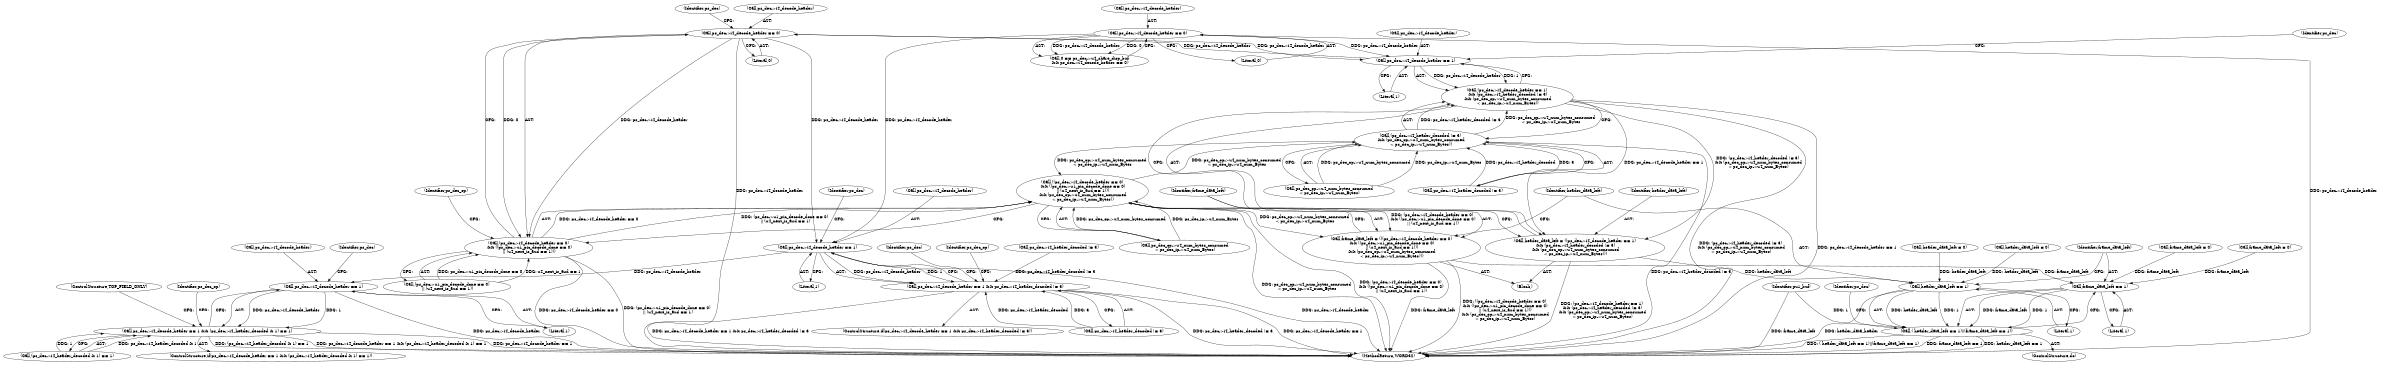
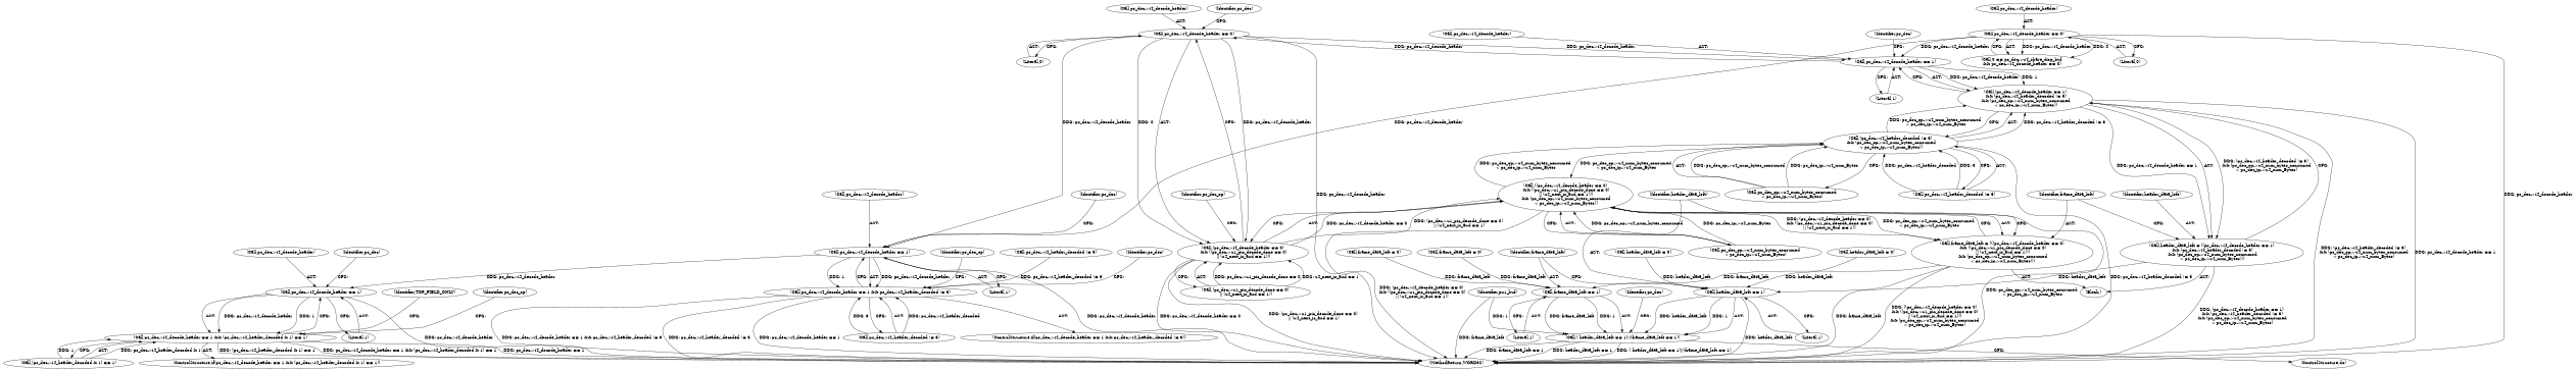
  digraph {
    n1 [label="(Call,ps_dec->i4_decode_header == 0)"]
    n2 [label="(Call,ps_dec->i4_decode_header == 1)"]
    n3 [label="(Call,(ps_dec->i4_decode_header == 0)\n && ((ps_dec->u1_pic_decode_done == 0)\n || (u4_next_is_aud == 1)))"]
    n4 [label="(Call,ps_dec->i4_decode_header == 1)"]
    n5 [label="(MethodReturn,WORD32)"]
    n6 [label="(Literal,0)"]
    n7 [label="(Call,(ps_dec->i4_decode_header == 1)\n && (ps_dec->i4_header_decoded != 3)\n && (ps_dec_op->u4_num_bytes_consumed\n < ps_dec_ip->u4_num_Bytes))"]
    n8 [label="(Literal,1)"]
    n9 [label="(Call,((ps_dec->i4_decode_header == 0)\n && ((ps_dec->u1_pic_decode_done == 0)\n || (u4_next_is_aud == 1)))\n && (ps_dec_op->u4_num_bytes_consumed\n < ps_dec_ip->u4_num_Bytes))"]
    n10 [label="(Call,(ps_dec->u1_pic_decode_done == 0)\n || (u4_next_is_aud == 1))"]
    n11 [label="(Call,ps_dec->i4_decode_header == 1 && ps_dec->i4_header_decoded != 3)"]
    n12 [label="(Call,ps_dec->i4_decode_header == 1)"]
    n13 [label="(Literal,1)"]
    n14 [label="(Call,header_data_left = ((ps_dec->i4_decode_header == 1)\n && (ps_dec->i4_header_decoded != 3)\n && (ps_dec_op->u4_num_bytes_consumed\n < ps_dec_ip->u4_num_Bytes)))"]
    n15 [label="(Call,(ps_dec->i4_header_decoded != 3)\n && (ps_dec_op->u4_num_bytes_consumed\n < ps_dec_ip->u4_num_Bytes))"]
    n16 [label="(Call,ps_dec->i4_decode_header == 0)"]
    n17 [label="(Call,0 == ps_dec->u4_share_disp_buf\n && ps_dec->i4_decode_header == 0)"]
    n18 [label="(Literal,0)"]
    n19 [label="(Call,header_data_left == 1)"]
    n20 [label="(Block,)"]
    n21 [label="(Call,ps_dec->i4_header_decoded != 3)"]
    n22 [label="(Call,ps_dec_op->u4_num_bytes_consumed\n < ps_dec_ip->u4_num_Bytes)"]
    n23 [label="(Call,( header_data_left == 1)||(frame_data_left == 1))"]
    n24 [label="(Literal,1)"]
    n25 [label="(Call,frame_data_left == 1)"]
    n26 [label="(ControlStructure,do)"]
    n27 [label="(Literal,1)"]
    n28 [label="(Call,frame_data_left = (((ps_dec->i4_decode_header == 0)\n && ((ps_dec->u1_pic_decode_done == 0)\n || (u4_next_is_aud == 1)))\n && (ps_dec_op->u4_num_bytes_consumed\n < ps_dec_ip->u4_num_Bytes)))"]
    n29 [label="(Call,ps_dec_op->u4_num_bytes_consumed\n < ps_dec_ip->u4_num_Bytes)"]
    n30 [label="(Call,ps_dec->i4_header_decoded != 3)"]
    n31 [label="(ControlStructure,if(ps_dec->i4_decode_header == 1 && ps_dec->i4_header_decoded != 3))"]
    n32 [label="(Call,ps_dec->i4_decode_header == 1 && (ps_dec->i4_header_decoded & 1) == 1)"]
    n33 [label="(Literal,1)"]
    n34 [label="(ControlStructure,if(ps_dec->i4_decode_header == 1 && (ps_dec->i4_header_decoded & 1) == 1))"]
    n35 [label="(Call,(ps_dec->i4_header_decoded & 1) == 1)"]
    n36 [label="(Identifier,frame_data_left)"]
    n37 [label="(Call,ps_dec->i4_decode_header)"]
-   n38 [label="(ControlStructure,TOP_FIELD_ONLY)"]
+   n38 [label="(Identifier,TOP_FIELD_ONLY)"]
    n39 [label="(Identifier,pu1_buf)"]
    n40 [label="(Identifier,ps_dec)"]
    n41 [label="(Identifier,header_data_left)"]
    n42 [label="(Call,ps_dec->i4_decode_header)"]
    n43 [label="(Identifier,ps_dec_op)"]
    n44 [label="(Call,header_data_left = 0)"]
    n45 [label="(Identifier,ps_dec)"]
    n46 [label="(Identifier,ps_dec_op)"]
    n47 [label="(Identifier,header_data_left)"]
    n48 [label="(Call,ps_dec->i4_header_decoded != 3)"]
    n49 [label="(Identifier,ps_dec)"]
    n50 [label="(Call,ps_dec->i4_decode_header)"]
    n51 [label="(Identifier,ps_dec_op)"]
    n52 [label="(Call,ps_dec->i4_decode_header)"]
    n53 [label="(Call,frame_data_left = 0)"]
    n54 [label="(Identifier,ps_dec)"]
    n55 [label="(Identifier,frame_data_left)"]
    n56 [label="(Call,ps_dec->i4_decode_header)"]
    n57 [label="(Identifier,ps_dec)"]
    n58 [label="(Call,header_data_left = 0)"]
    n59 [label="(Identifier,ps_dec)"]
    n60 [label="(Call,frame_data_left = 0)"]
    n1 -> n2 [label="DDG: ps_dec->i4_decode_header"]
    n1 -> n3 [label="AST: "]
    n1 -> n3 [label="DDG: ps_dec->i4_decode_header"]
    n1 -> n3 [label="DDG: 0"]
    n1 -> n4 [label="DDG: ps_dec->i4_decode_header"]
    n1 -> n5 [label="DDG: ps_dec->i4_decode_header"]
    n1 -> n6 [label="CFG: "]
    n2 -> n1 [label="DDG: ps_dec->i4_decode_header"]
    n2 -> n7 [label="AST: "]
    n2 -> n7 [label="DDG: ps_dec->i4_decode_header"]
    n2 -> n7 [label="DDG: 1"]
    n2 -> n8 [label="CFG: "]
    n3 -> n1 [label="CFG: "]
    n3 -> n5 [label="DDG: (ps_dec->u1_pic_decode_done == 0)\n || (u4_next_is_aud == 1)"]
    n3 -> n5 [label="DDG: ps_dec->i4_decode_header == 0"]
    n3 -> n9 [label="AST: "]
    n3 -> n9 [label="DDG: ps_dec->i4_decode_header == 0"]
    n3 -> n9 [label="DDG: (ps_dec->u1_pic_decode_done == 0)\n || (u4_next_is_aud == 1)"]
    n3 -> n10 [label="CFG: "]
    n4 -> n5 [label="DDG: ps_dec->i4_decode_header"]
    n4 -> n11 [label="AST: "]
    n4 -> n11 [label="DDG: ps_dec->i4_decode_header"]
    n4 -> n11 [label="DDG: 1"]
    n4 -> n12 [label="DDG: ps_dec->i4_decode_header"]
    n4 -> n13 [label="CFG: "]
    n6 -> n1 [label="AST: "]
    n7 -> n2 [label="CFG: "]
    n7 -> n5 [label="DDG: (ps_dec->i4_header_decoded != 3)\n && (ps_dec_op->u4_num_bytes_consumed\n < ps_dec_ip->u4_num_Bytes)"]
    n7 -> n5 [label="DDG: ps_dec->i4_decode_header == 1"]
    n7 -> n14 [label="AST: "]
    n7 -> n14 [label="DDG: ps_dec->i4_decode_header == 1"]
    n7 -> n14 [label="DDG: (ps_dec->i4_header_decoded != 3)\n && (ps_dec_op->u4_num_bytes_consumed\n < ps_dec_ip->u4_num_Bytes)"]
    n7 -> n15 [label="CFG: "]
    n8 -> n2 [label="AST: "]
    n9 -> n3 [label="CFG: "]
    n9 -> n5 [label="DDG: ps_dec_op->u4_num_bytes_consumed\n < ps_dec_ip->u4_num_Bytes"]
    n9 -> n5 [label="DDG: (ps_dec->i4_decode_header == 0)\n && ((ps_dec->u1_pic_decode_done == 0)\n || (u4_next_is_aud == 1))"]
    n9 -> n15 [label="DDG: ps_dec_op->u4_num_bytes_consumed\n < ps_dec_ip->u4_num_Bytes"]
    n9 -> n28 [label="AST: "]
    n9 -> n28 [label="DDG: (ps_dec->i4_decode_header == 0)\n && ((ps_dec->u1_pic_decode_done == 0)\n || (u4_next_is_aud == 1))"]
    n9 -> n28 [label="DDG: ps_dec_op->u4_num_bytes_consumed\n < ps_dec_ip->u4_num_Bytes"]
    n9 -> n29 [label="CFG: "]
    n10 -> n3 [label="AST: "]
    n10 -> n3 [label="DDG: ps_dec->u1_pic_decode_done == 0"]
    n10 -> n3 [label="DDG: u4_next_is_aud == 1"]
    n11 -> n4 [label="CFG: "]
    n11 -> n5 [label="DDG: ps_dec->i4_header_decoded != 3"]
    n11 -> n5 [label="DDG: ps_dec->i4_decode_header == 1"]
    n11 -> n5 [label="DDG: ps_dec->i4_decode_header == 1 && ps_dec->i4_header_decoded != 3"]
    n11 -> n30 [label="CFG: "]
    n11 -> n31 [label="AST: "]
    n12 -> n5 [label="DDG: ps_dec->i4_decode_header"]
    n12 -> n32 [label="AST: "]
    n12 -> n32 [label="DDG: ps_dec->i4_decode_header"]
    n12 -> n32 [label="DDG: 1"]
    n12 -> n33 [label="CFG: "]
    n13 -> n4 [label="AST: "]
    n14 -> n5 [label="DDG: (ps_dec->i4_decode_header == 1)\n && (ps_dec->i4_header_decoded != 3)\n && (ps_dec_op->u4_num_bytes_consumed\n < ps_dec_ip->u4_num_Bytes)"]
    n14 -> n7 [label="CFG: "]
    n14 -> n19 [label="DDG: header_data_left"]
    n14 -> n20 [label="AST: "]
    n15 -> n5 [label="DDG: ps_dec->i4_header_decoded != 3"]
    n15 -> n7 [label="AST: "]
    n15 -> n7 [label="DDG: ps_dec->i4_header_decoded != 3"]
    n15 -> n7 [label="DDG: ps_dec_op->u4_num_bytes_consumed\n < ps_dec_ip->u4_num_Bytes"]
    n15 -> n9 [label="DDG: ps_dec_op->u4_num_bytes_consumed\n < ps_dec_ip->u4_num_Bytes"]
    n15 -> n21 [label="CFG: "]
    n15 -> n22 [label="CFG: "]
    n16 -> n2 [label="DDG: ps_dec->i4_decode_header"]
    n16 -> n4 [label="DDG: ps_dec->i4_decode_header"]
    n16 -> n5 [label="DDG: ps_dec->i4_decode_header"]
    n16 -> n17 [label="AST: "]
    n16 -> n17 [label="DDG: ps_dec->i4_decode_header"]
    n16 -> n17 [label="DDG: 0"]
    n16 -> n18 [label="CFG: "]
    n17 -> n16 [label="CFG: "]
    n18 -> n16 [label="AST: "]
-   n19 -> n5 [label="DDG: header_data_header"]
+   n19 -> n5 [label="DDG: header_data_left"]
    n19 -> n23 [label="AST: "]
    n19 -> n23 [label="DDG: header_data_left"]
    n19 -> n23 [label="DDG: 1"]
    n19 -> n24 [label="CFG: "]
    n21 -> n15 [label="AST: "]
    n21 -> n15 [label="DDG: ps_dec->i4_header_decoded"]
    n21 -> n15 [label="DDG: 3"]
    n22 -> n15 [label="AST: "]
    n22 -> n15 [label="DDG: ps_dec_op->u4_num_bytes_consumed"]
    n22 -> n15 [label="DDG: ps_dec_ip->u4_num_Bytes"]
    n23 -> n5 [label="DDG: frame_data_left == 1"]
    n23 -> n5 [label="DDG: header_data_left == 1"]
    n23 -> n5 [label="DDG: ( header_data_left == 1)||(frame_data_left == 1)"]
-   n23 -> n25 [label="CFG: "]
-   n23 -> n26 [label="AST: "]
+   n23 -> n26 [label="CFG: "]
    n24 -> n19 [label="AST: "]
    n25 -> n23 [label="AST: "]
    n25 -> n23 [label="DDG: frame_data_left"]
    n25 -> n23 [label="DDG: 1"]
    n25 -> n27 [label="CFG: "]
    n27 -> n25 [label="AST: "]
    n28 -> n5 [label="DDG: ((ps_dec->i4_decode_header == 0)\n && ((ps_dec->u1_pic_decode_done == 0)\n || (u4_next_is_aud == 1)))\n && (ps_dec_op->u4_num_bytes_consumed\n < ps_dec_ip->u4_num_Bytes)"]
    n28 -> n5 [label="DDG: frame_data_left"]
    n28 -> n9 [label="CFG: "]
    n28 -> n20 [label="AST: "]
    n28 -> n25 [label="DDG: frame_data_left"]
    n29 -> n9 [label="AST: "]
    n29 -> n9 [label="DDG: ps_dec_op->u4_num_bytes_consumed"]
    n29 -> n9 [label="DDG: ps_dec_ip->u4_num_Bytes"]
    n30 -> n11 [label="AST: "]
    n30 -> n11 [label="DDG: ps_dec->i4_header_decoded"]
    n30 -> n11 [label="DDG: 3"]
    n32 -> n5 [label="DDG: ps_dec->i4_decode_header == 1 && (ps_dec->i4_header_decoded & 1) == 1"]
    n32 -> n5 [label="DDG: ps_dec->i4_decode_header == 1"]
    n32 -> n5 [label="DDG: (ps_dec->i4_header_decoded & 1) == 1"]
    n32 -> n12 [label="CFG: "]
    n32 -> n34 [label="AST: "]
    n32 -> n35 [label="CFG: "]
    n33 -> n12 [label="AST: "]
    n35 -> n32 [label="AST: "]
    n35 -> n32 [label="DDG: ps_dec->i4_header_decoded & 1"]
    n35 -> n32 [label="DDG: 1"]
    n36 -> n14 [label="CFG: "]
    n36 -> n28 [label="AST: "]
    n37 -> n2 [label="AST: "]
    n38 -> n32 [label="CFG: "]
    n39 -> n5 [label="DDG: frame_data_left"]
    n39 -> n23 [label="DDG: 1"]
    n40 -> n12 [label="CFG: "]
    n41 -> n19 [label="AST: "]
    n41 -> n28 [label="CFG: "]
    n42 -> n4 [label="AST: "]
    n43 -> n32 [label="CFG: "]
    n44 -> n19 [label="DDG: header_data_left"]
    n45 -> n23 [label="CFG: "]
    n46 -> n11 [label="CFG: "]
    n47 -> n14 [label="AST: "]
    n48 -> n11 [label="DDG: ps_dec->i4_header_decoded != 3"]
    n49 -> n4 [label="CFG: "]
    n50 -> n1 [label="AST: "]
    n51 -> n3 [label="CFG: "]
    n52 -> n12 [label="AST: "]
    n53 -> n25 [label="DDG: frame_data_left"]
    n54 -> n2 [label="CFG: "]
    n55 -> n19 [label="CFG: "]
    n55 -> n25 [label="AST: "]
    n56 -> n16 [label="AST: "]
    n57 -> n11 [label="CFG: "]
    n58 -> n19 [label="DDG: header_data_left"]
    n59 -> n1 [label="CFG: "]
    n60 -> n25 [label="DDG: frame_data_left"]
  }
